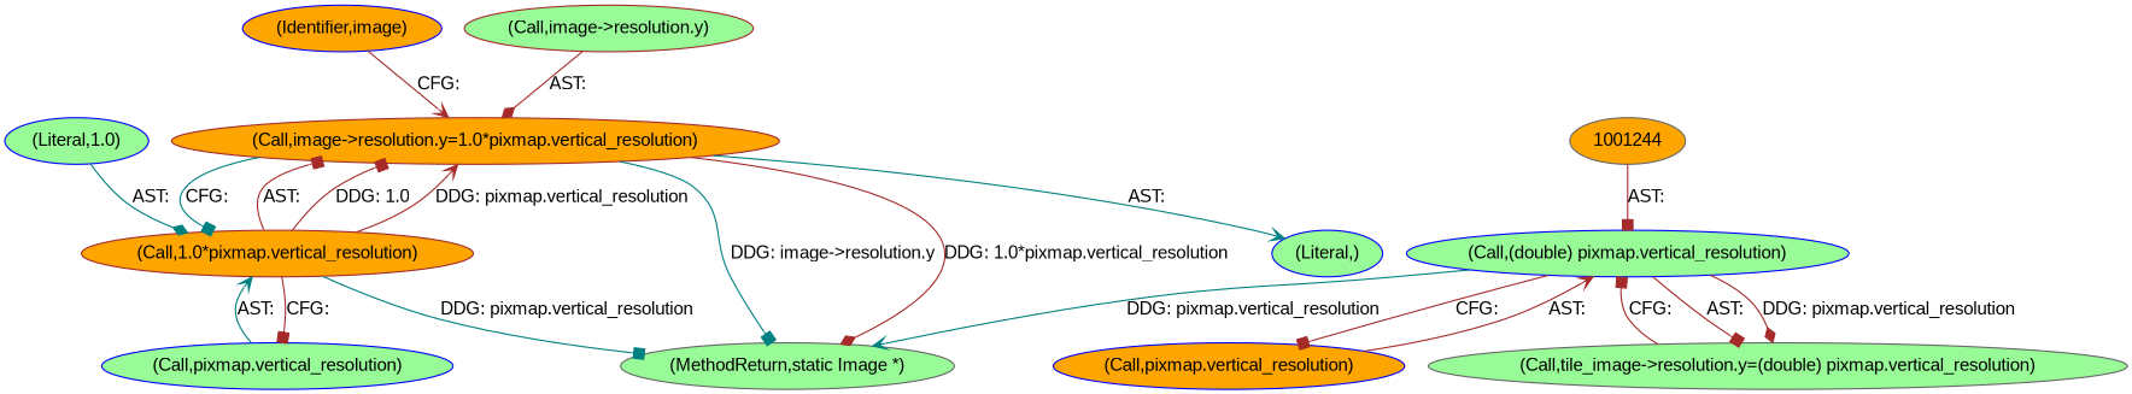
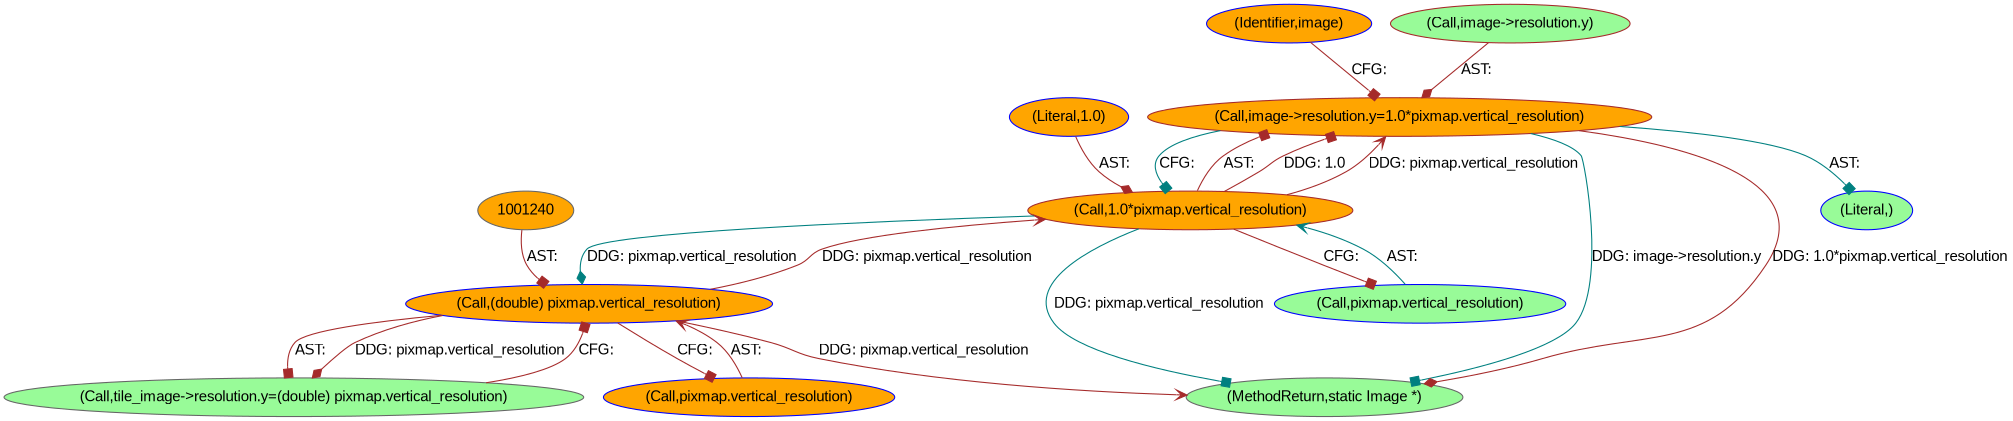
  digraph {
    fontname="Liberation Sans"
    node [color=blue fillcolor=orange fontname="Liberation Sans" style=filled]
    edge [arrowhead=box color=brown fontname="Liberation Sans"]
    n1 [color=brown label="(Call,image->resolution.y=1.0*pixmap.vertical_resolution)"]
    n2 [color=brown label="(Call,1.0*pixmap.vertical_resolution)"]
    n3 [color=gray40 fillcolor=palegreen label="(MethodReturn,static Image *)"]
    n4 [fillcolor=palegreen label="(Literal,)"]
-   n5 [fillcolor=palegreen label="(Call,(double) pixmap.vertical_resolution)"]
+   n5 [label="(Call,(double) pixmap.vertical_resolution)"]
    n6 [fillcolor=palegreen label="(Call,pixmap.vertical_resolution)"]
    n7 [color=gray40 fillcolor=palegreen label="(Call,tile_image->resolution.y=(double) pixmap.vertical_resolution)"]
    n8 [label="(Call,pixmap.vertical_resolution)"]
    n9 [label="(Identifier,image)"]
-   n10 [fillcolor=palegreen label="(Literal,1.0)"]
+   n10 [label="(Literal,1.0)"]
    n11 [color=brown fillcolor=palegreen label="(Call,image->resolution.y)"]
-   1001244 [color=gray40]
+   1001244 [color=gray40 label=1001240]
    n1 -> n2 [color=teal label="CFG: "]
    n1 -> n3 [color=teal label="DDG: image->resolution.y"]
    n1 -> n3 [arrowhead=diamond label="DDG: 1.0*pixmap.vertical_resolution"]
-   n1 -> n4 [arrowhead=vee color=teal label="AST: "]
+   n1 -> n4 [color=teal label="AST: "]
    n2 -> n1 [label="AST: "]
    n2 -> n1 [label="DDG: 1.0"]
    n2 -> n1 [arrowhead=vee label="DDG: pixmap.vertical_resolution"]
    n2 -> n3 [color=teal label="DDG: pixmap.vertical_resolution"]
+   n2 -> n5 [arrowhead=diamond color=teal label="DDG: pixmap.vertical_resolution"]
    n2 -> n6 [label="CFG: "]
-   n5 -> n3 [arrowhead=vee color=teal label="DDG: pixmap.vertical_resolution"]
+   n5 -> n2 [arrowhead=vee label="DDG: pixmap.vertical_resolution"]
+   n5 -> n3 [arrowhead=vee label="DDG: pixmap.vertical_resolution"]
    n5 -> n7 [label="AST: "]
    n5 -> n7 [arrowhead=diamond label="DDG: pixmap.vertical_resolution"]
    n5 -> n8 [label="CFG: "]
    n6 -> n2 [arrowhead=vee color=teal label="AST: "]
    n7 -> n5 [label="CFG: "]
    n8 -> n5 [arrowhead=vee label="AST: "]
-   n9 -> n1 [arrowhead=vee label="CFG: "]
-   n10 -> n2 [arrowhead=diamond color=teal label="AST: "]
+   n9 -> n1 [label="CFG: "]
+   n10 -> n2 [arrowhead=diamond label="AST: "]
    n11 -> n1 [arrowhead=diamond label="AST: "]
    1001244 -> n5 [label="AST: "]
  }
